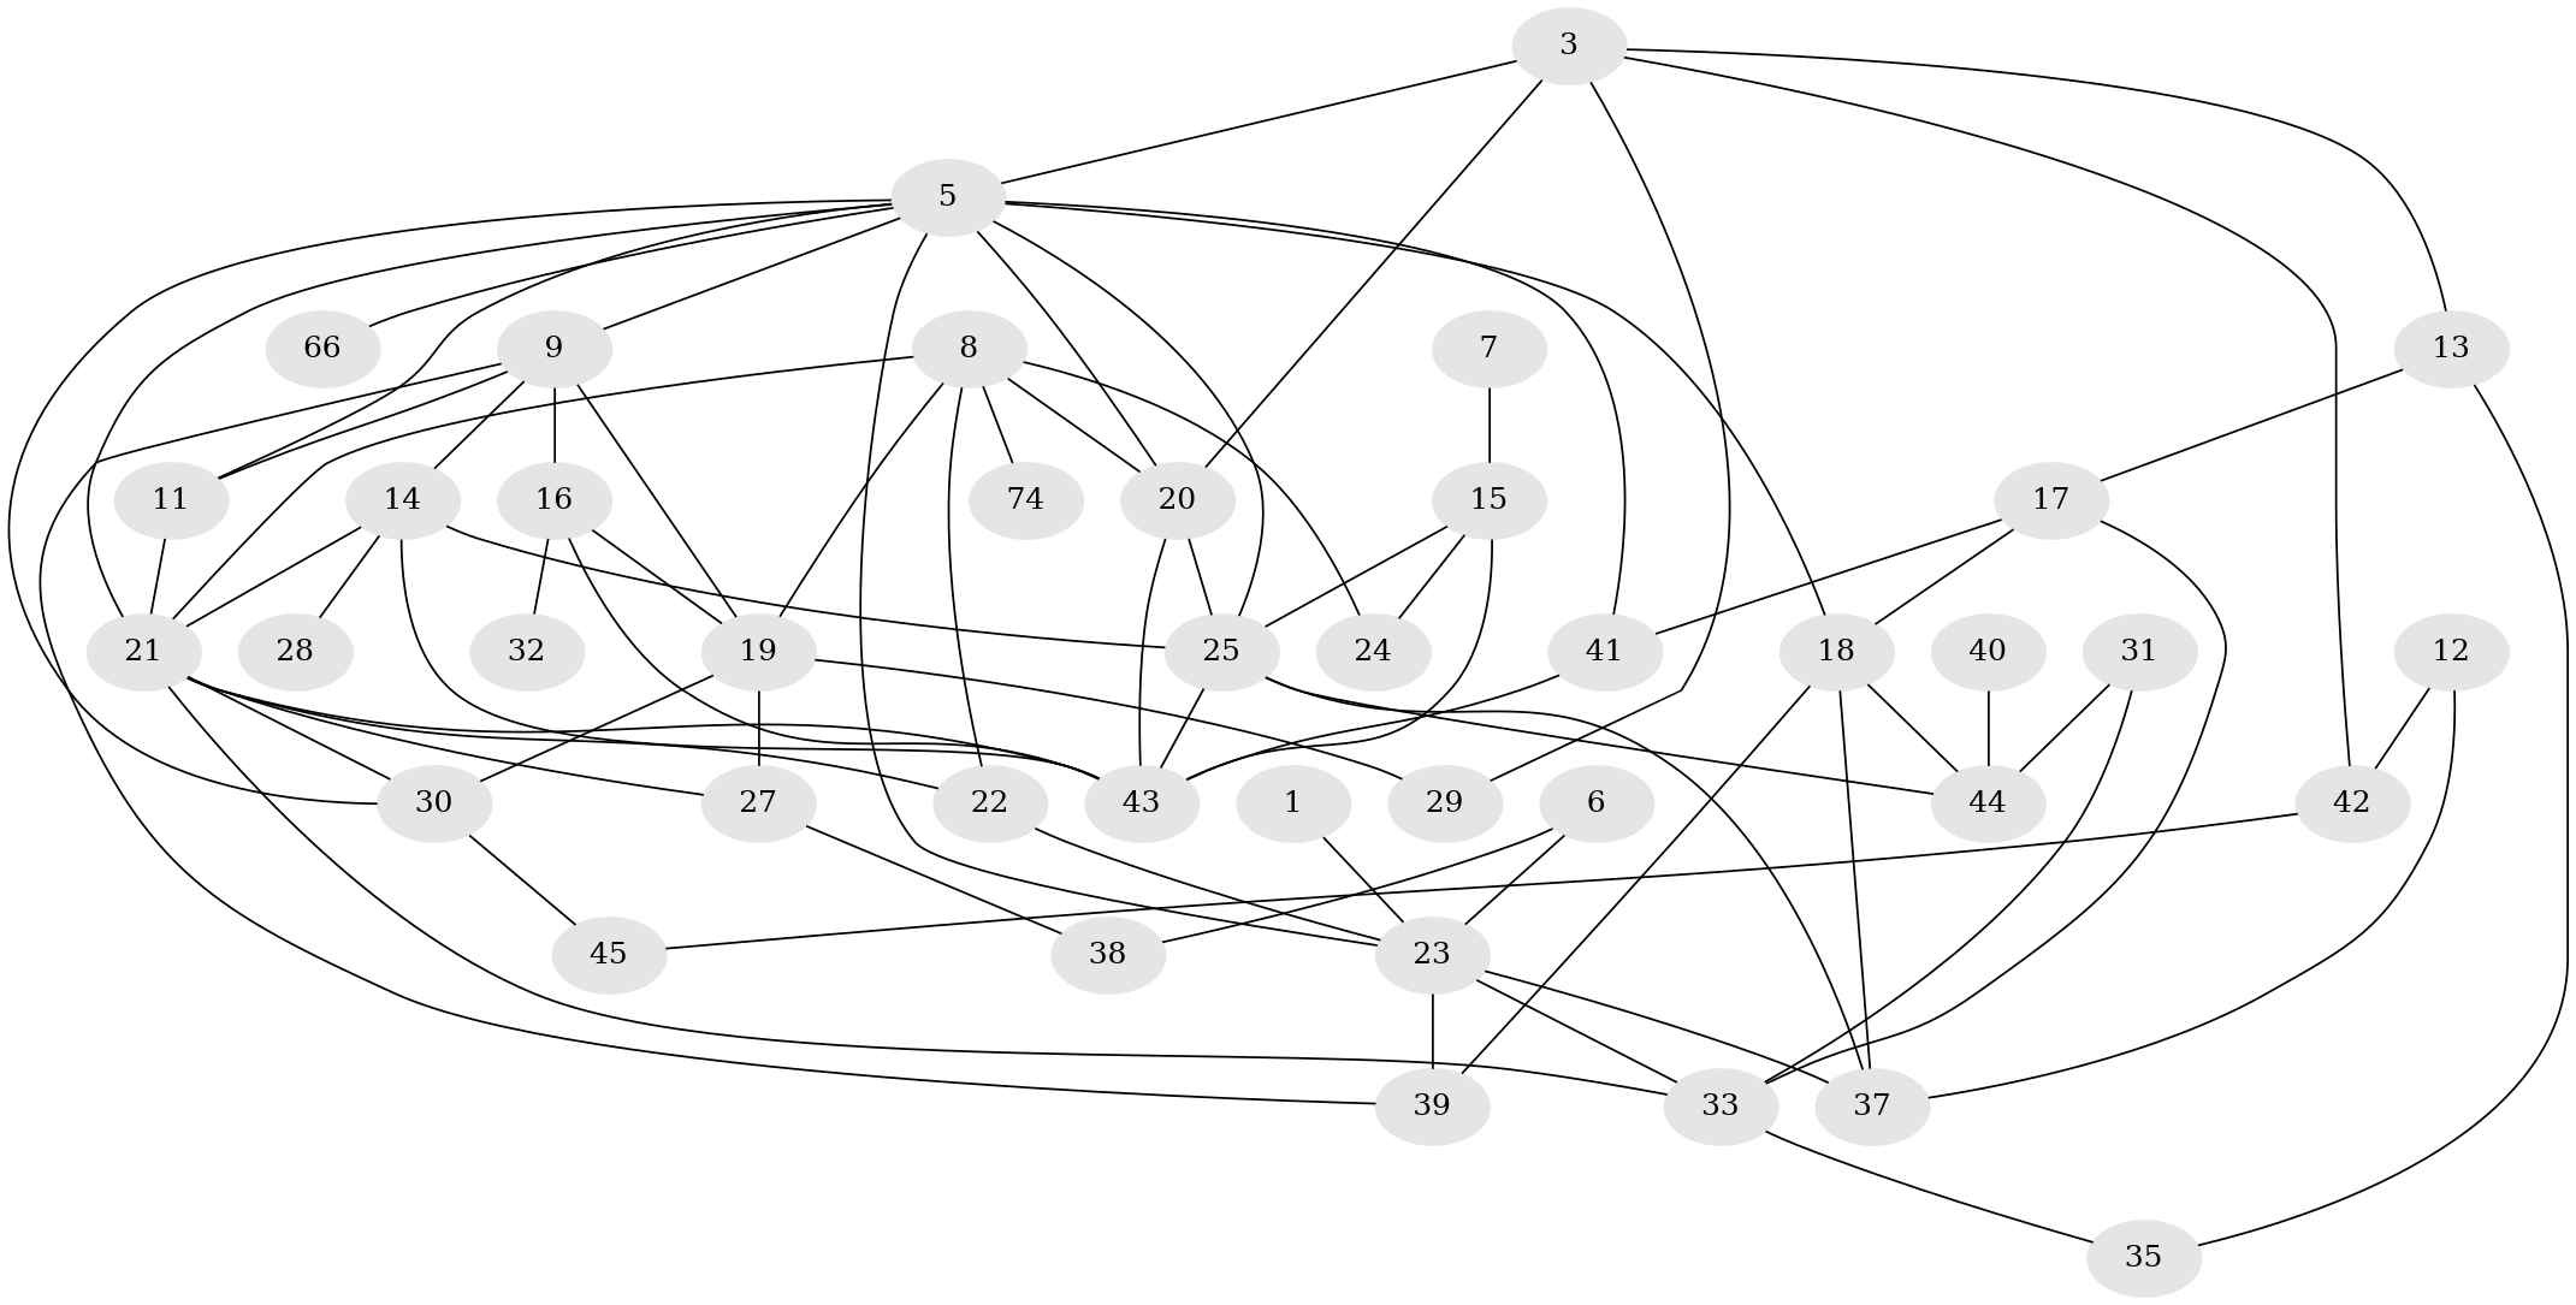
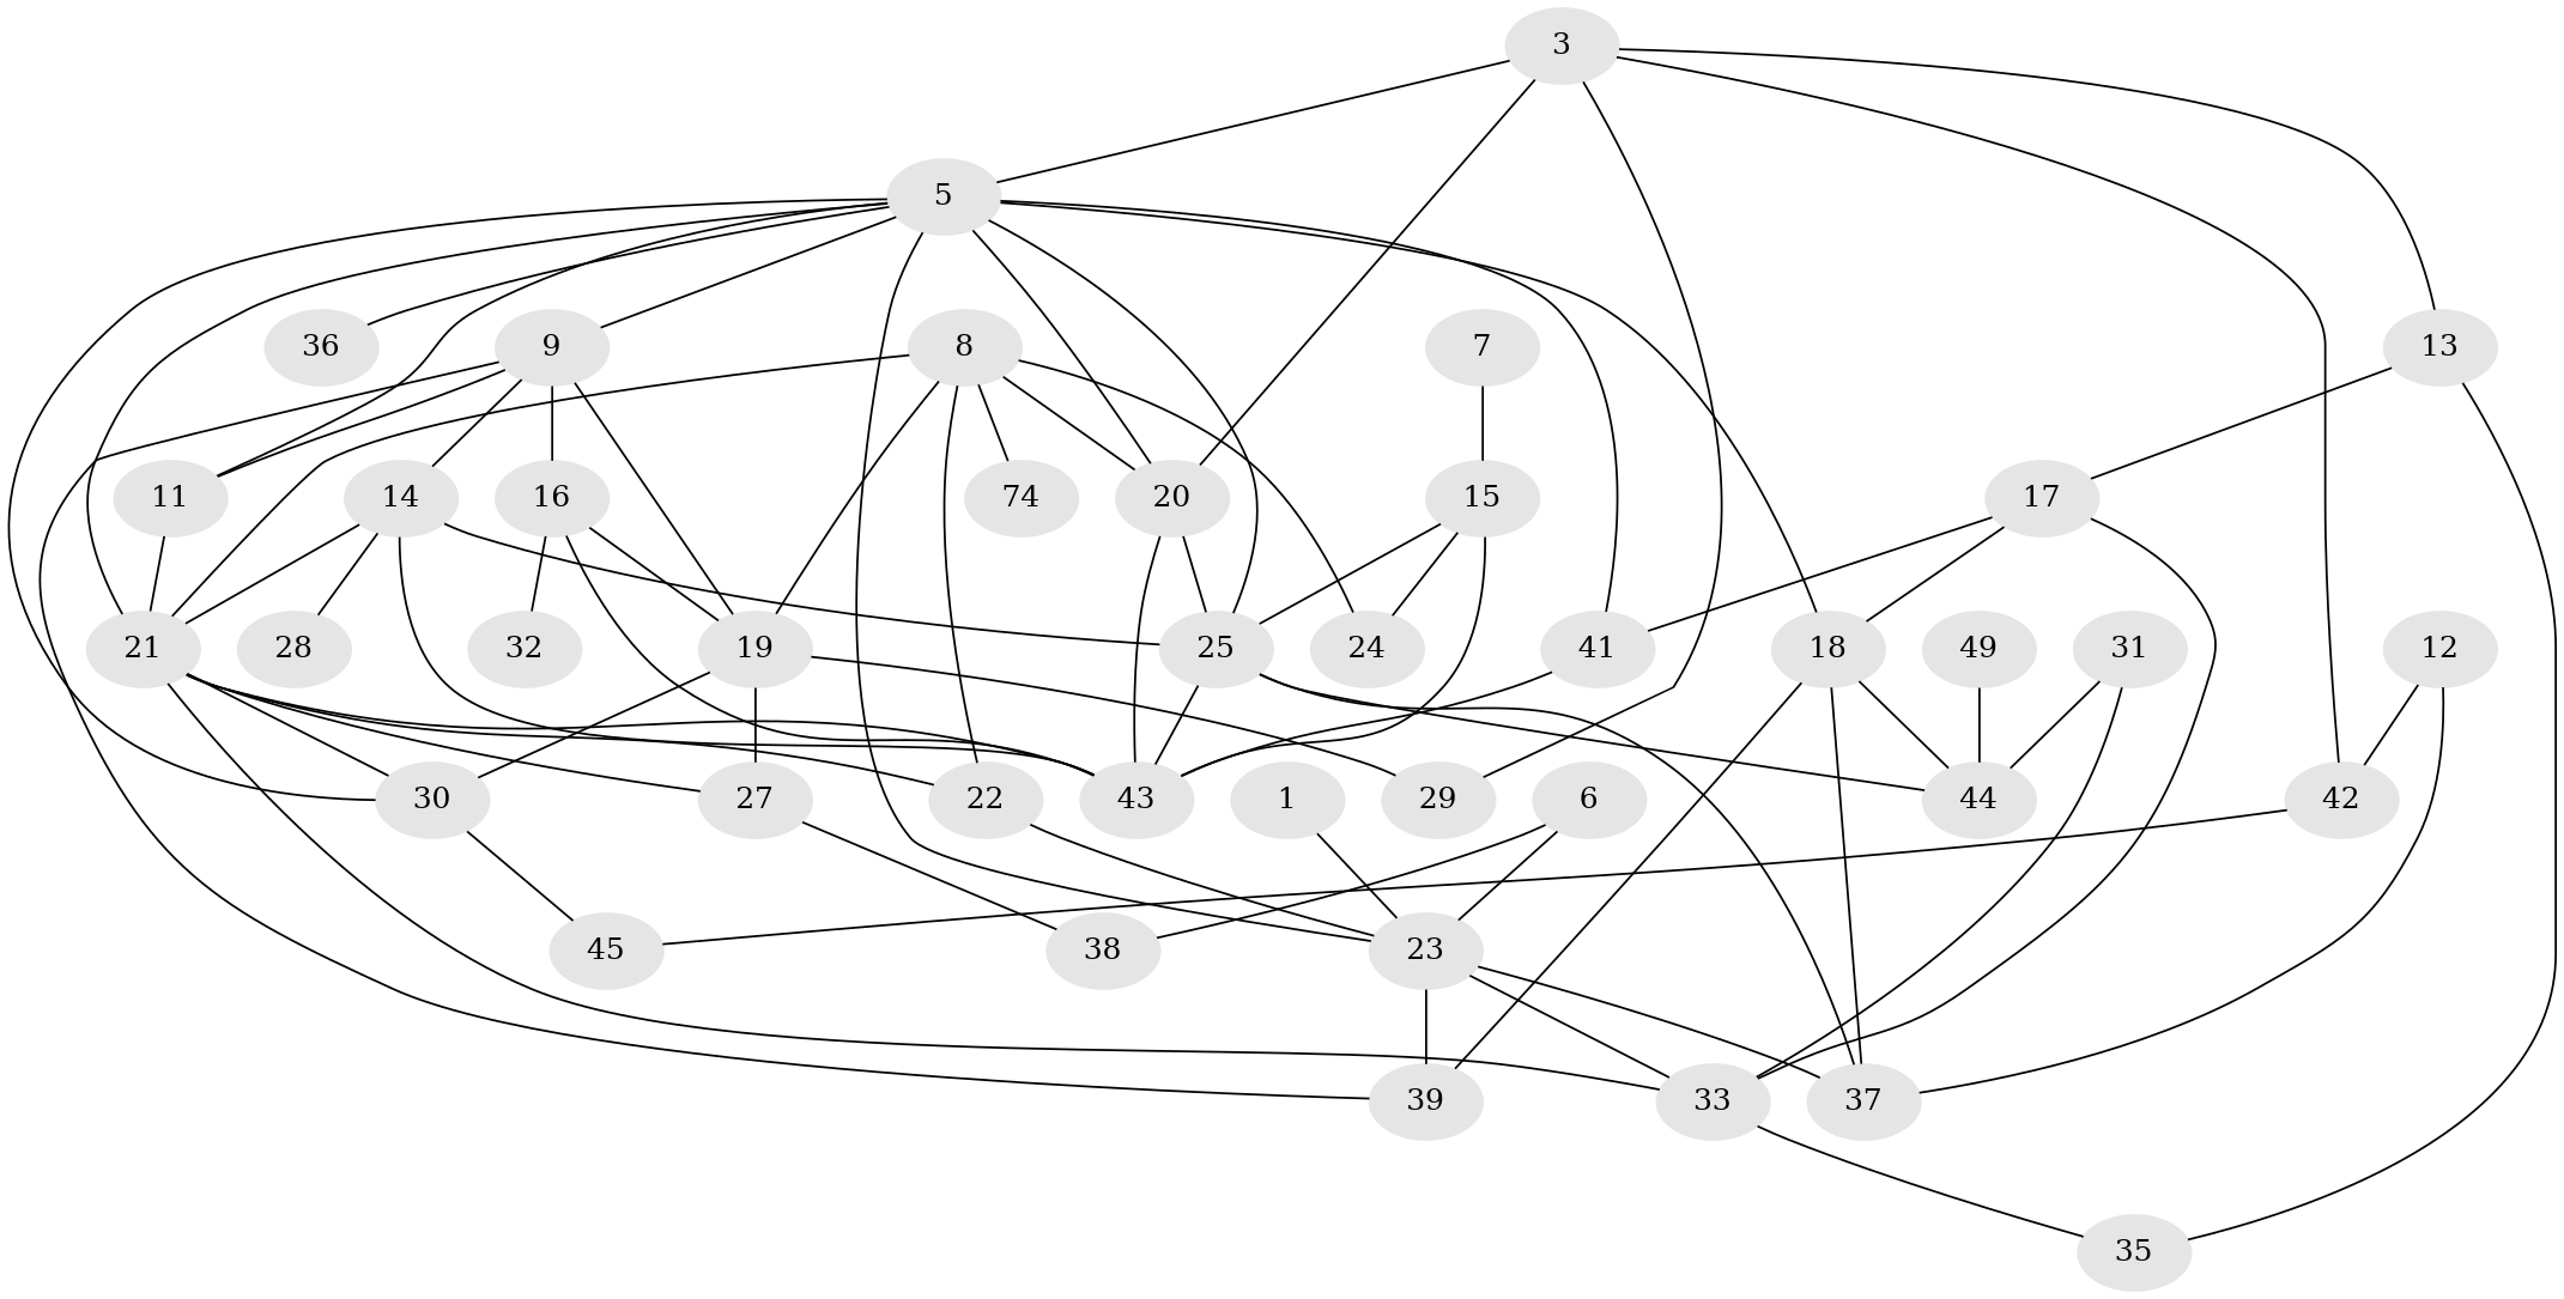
  graph {
    node [color=gray90 style=filled]
    edge [weight=1.0]
    1
    23
    39
    37
    33
    3
    5
    13
    20
    29
    42
    9
    11
    18
    21
    25
    30
-   36 [label=66]
+   36
    41
    17
    35
    43
    45
    19
    14
    16
    44
    22
    27
    6
    38
    7
    15
    24
    8
    n36 [label=74]
    28
    32
    12
    31
-   40
+   40 [label=49]
    1 -- 23
    23 -- 39
    23 -- 37
    23 -- 33
    33 -- 35
    3 -- 5
    3 -- 13
    3 -- 20 [weight=2.0]
    3 -- 29
    3 -- 42
    5 -- 23
    5 -- 20
    5 -- 9
    5 -- 11
    5 -- 18
    5 -- 21
    5 -- 25
    5 -- 30
    5 -- 36
    5 -- 41 [weight=2.0]
    13 -- 17
    13 -- 35
    20 -- 25
    20 -- 43
    42 -- 45
    9 -- 39
    9 -- 11
    9 -- 19
    9 -- 14
    9 -- 16
    11 -- 21
    18 -- 39
    18 -- 37
    18 -- 44
    21 -- 33
    21 -- 30
    21 -- 43
    21 -- 22
    21 -- 27
    25 -- 37
    25 -- 43
    25 -- 44
    30 -- 45
    41 -- 43
    17 -- 33
    17 -- 18
    17 -- 41
    19 -- 29
    19 -- 30
    19 -- 27
    14 -- 21
    14 -- 25
    14 -- 43
    14 -- 28
    16 -- 43
    16 -- 19
    16 -- 32
    22 -- 23
    27 -- 38
    6 -- 23
    6 -- 38
    7 -- 15
    15 -- 25
    15 -- 43 [weight=2.0]
    15 -- 24
    8 -- 20
    8 -- 21
    8 -- 19
    8 -- 22
    8 -- 24
    8 -- n36
    12 -- 37
    12 -- 42
    31 -- 33
    31 -- 44
    40 -- 44
  }
